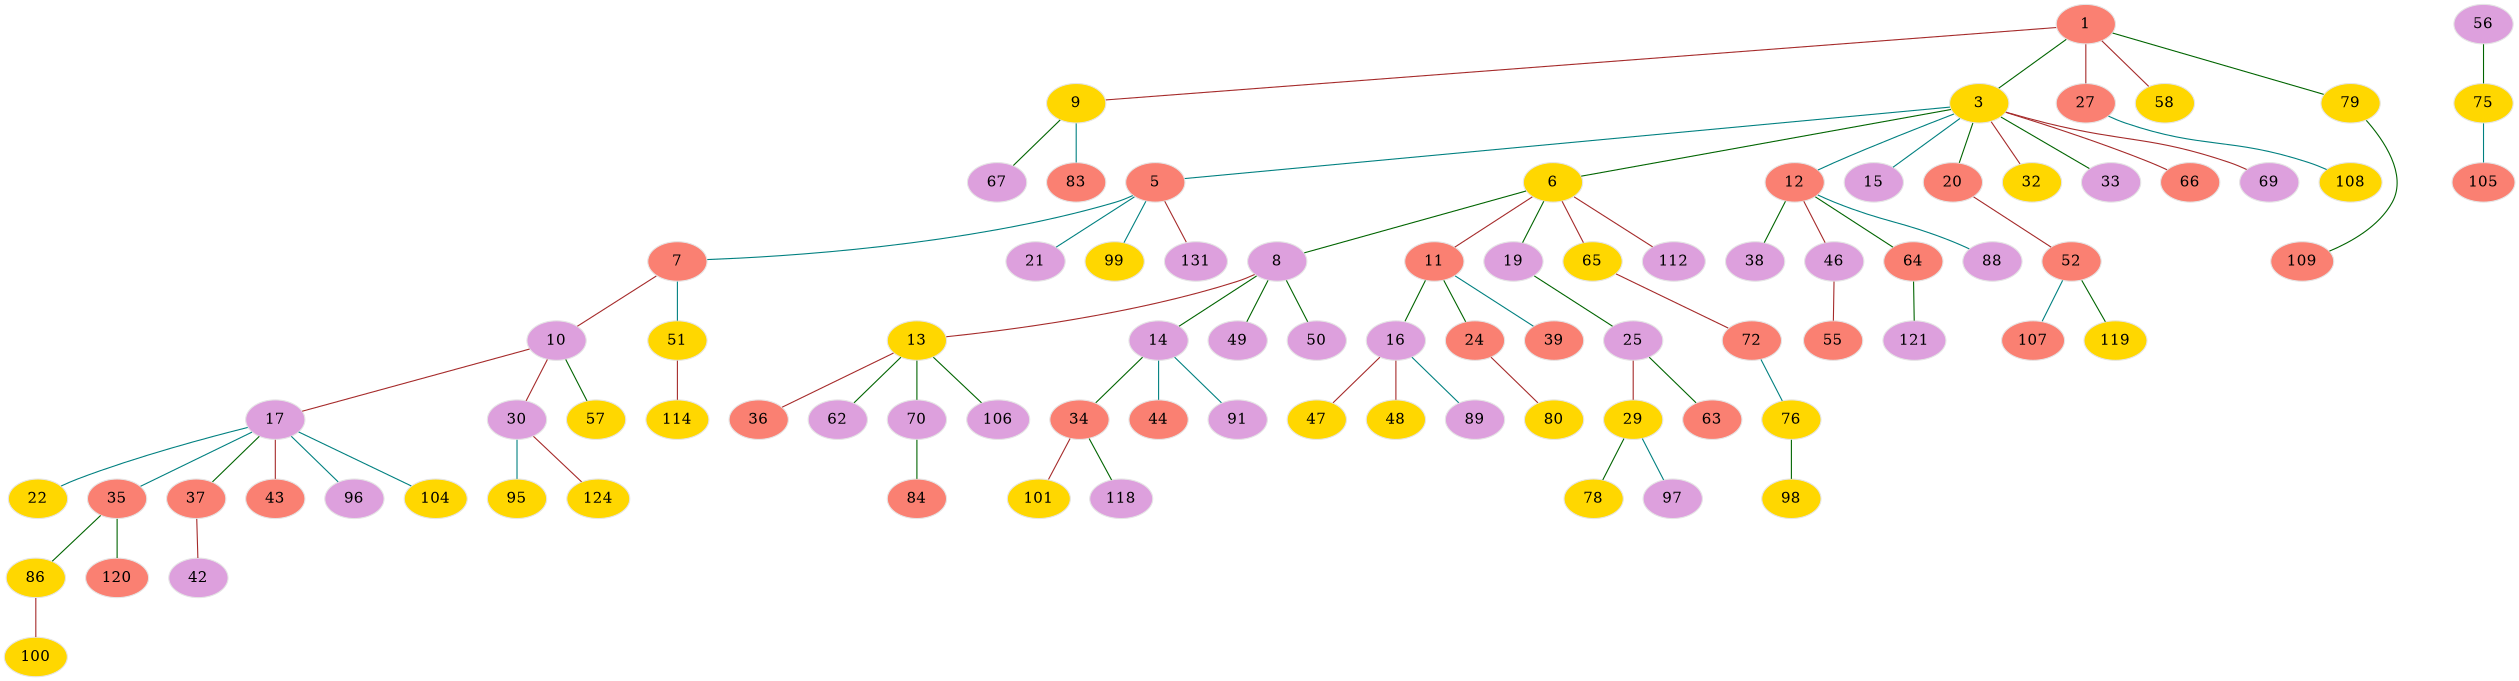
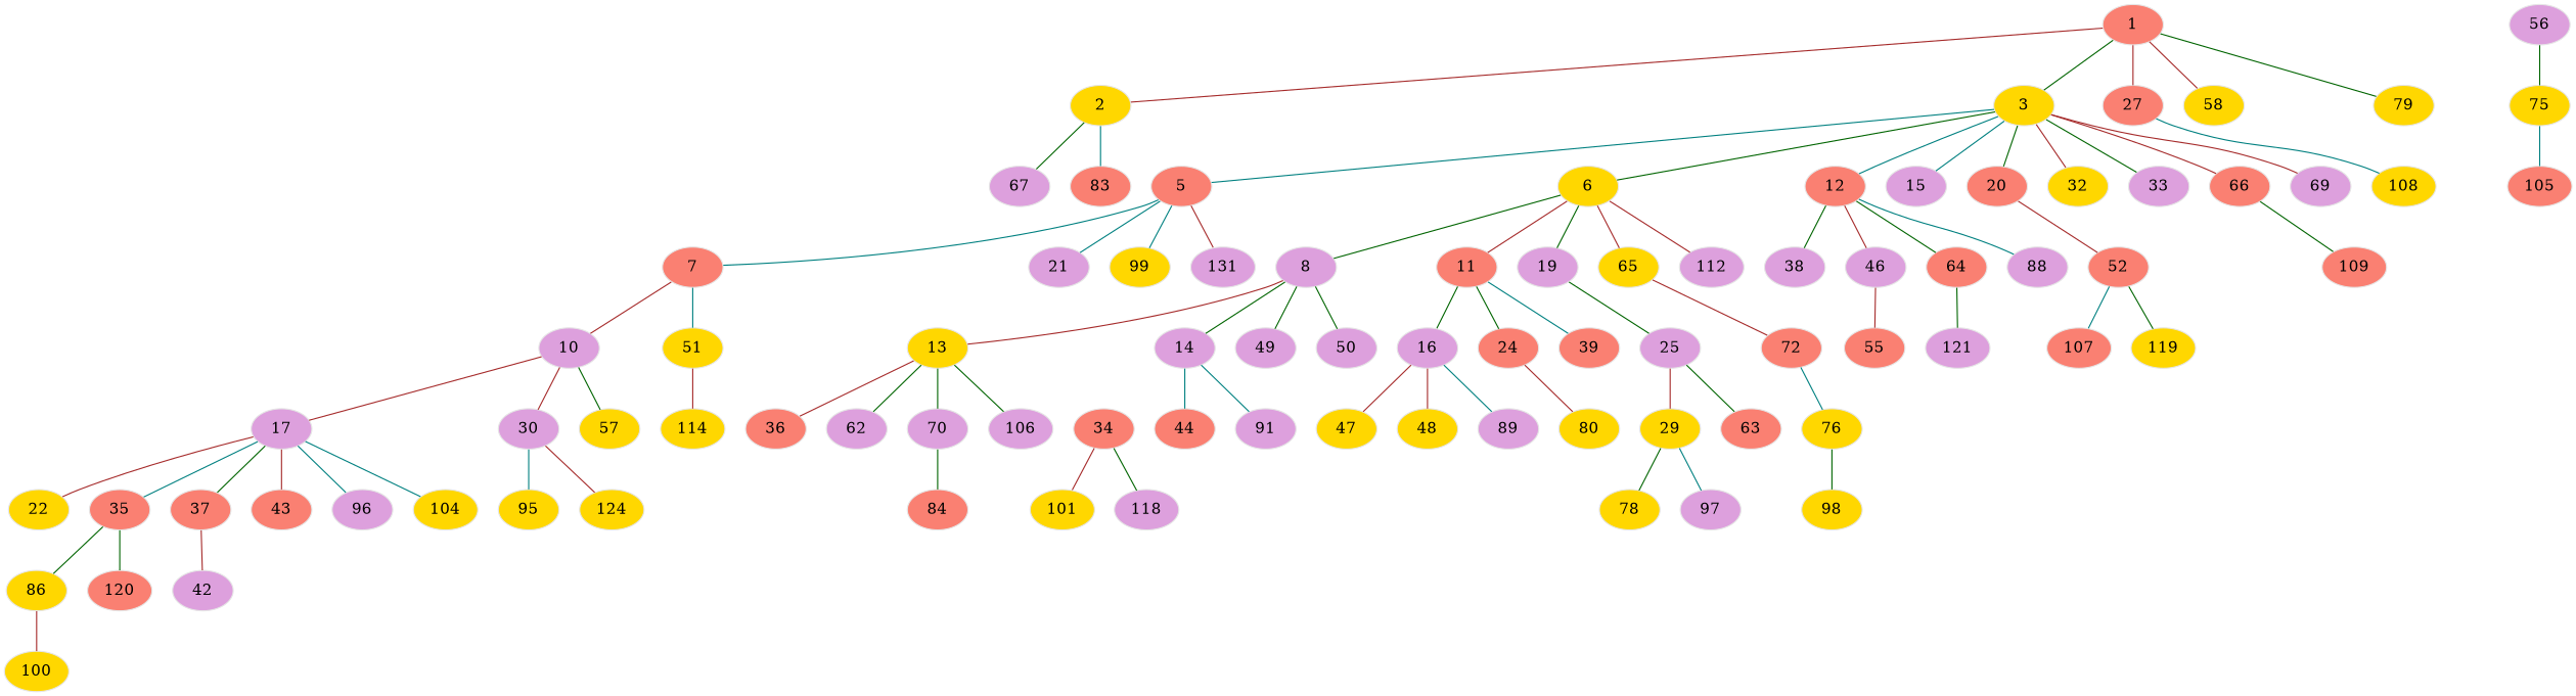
  graph {
    node [color=gray90 fillcolor=plum style=filled]
    edge [color=darkgreen]
    1 [fillcolor=salmon super="+26"]
-   2 [fillcolor=gold super="+41" label=9]
+   2 [fillcolor=gold super="+41"]
    3 [fillcolor=gold super="+4"]
    27 [fillcolor=salmon super="+77"]
    58 [fillcolor=gold]
    79 [fillcolor=gold]
    67
    83 [fillcolor=salmon]
    5 [fillcolor=salmon super="+61"]
    6 [fillcolor=gold super="+45"]
    12 [fillcolor=salmon super="+82"]
    15
    20 [fillcolor=salmon super="+74"]
    32 [fillcolor=gold]
    33 [super="+117"]
    66 [fillcolor=salmon]
    69
    108 [fillcolor=gold]
    7 [fillcolor=salmon]
    21 [super="+85"]
    99 [fillcolor=gold super="+102"]
    n22 [label=131]
    8 [super="+9"]
    11 [fillcolor=salmon]
    19
    65 [fillcolor=gold]
    112
    38 [super="+54"]
    46 [super="+92"]
    64 [fillcolor=salmon]
    88
    52 [fillcolor=salmon]
    109 [fillcolor=salmon]
    10
    51 [fillcolor=gold super="+115"]
    13 [fillcolor=gold super="+40"]
    14 [super="+31"]
    49
    50 [super="+89"]
    16 [super="+18"]
    24 [fillcolor=salmon super="+53"]
    39 [fillcolor=salmon super="+73"]
    25 [super="+28"]
    72 [fillcolor=salmon]
    17 [super="+23"]
    30 [super="+71"]
    57 [fillcolor=gold]
    114 [fillcolor=gold]
    36 [fillcolor=salmon super="+110"]
    62
    70
    106
    34 [fillcolor=salmon]
    44 [fillcolor=salmon super="+93"]
    91
    22 [fillcolor=gold]
    35 [fillcolor=salmon super="+116"]
    37 [fillcolor=salmon super="+81"]
    43 [fillcolor=salmon super="+122"]
    96
    104 [fillcolor=gold super="+113"]
    95 [fillcolor=gold]
    124 [fillcolor=gold]
    47 [fillcolor=gold super="+103"]
    48 [fillcolor=gold super="+94"]
    n66 [label=89]
    80 [fillcolor=gold]
    55 [fillcolor=salmon]
    121
    84 [fillcolor=salmon]
    101 [fillcolor=gold]
    118
    86 [fillcolor=gold super="+123"]
    120 [fillcolor=salmon]
    42 [super="+60"]
    29 [fillcolor=gold super="+68"]
    63 [fillcolor=salmon]
    107 [fillcolor=salmon]
    119 [fillcolor=gold]
    78 [fillcolor=gold]
    97
    56
    75 [fillcolor=gold super="+87"]
    100 [fillcolor=gold]
    105 [fillcolor=salmon]
    76 [fillcolor=gold super="+90"]
    98 [fillcolor=gold]
    1 -- 2 [color=brown]
    1 -- 3
    1 -- 27 [color=brown]
    1 -- 58 [color=brown]
    1 -- 79
    2 -- 67
    2 -- 83 [color=teal]
    3 -- 5 [color=teal]
    3 -- 6
    3 -- 12 [color=teal]
    3 -- 15 [color=teal]
    3 -- 20
    3 -- 32 [color=brown]
    3 -- 33
    3 -- 66 [color=brown]
    3 -- 69 [color=brown]
    27 -- 108 [color=teal]
    5 -- 7 [color=teal]
    5 -- 21 [color=teal]
    5 -- 99 [color=teal]
    5 -- n22 [color=brown]
    6 -- 8
    6 -- 11 [color=brown]
    6 -- 19
    6 -- 65 [color=brown]
    6 -- 112 [color=brown]
    12 -- 38
    12 -- 46 [color=brown]
    12 -- 64
    12 -- 88 [color=teal]
    20 -- 52 [color=brown]
-   79 -- 109
+   66 -- 109
    7 -- 10 [color=brown]
    7 -- 51 [color=teal]
    8 -- 13 [color=brown]
    8 -- 14
    8 -- 49
    8 -- 50
    11 -- 16
    11 -- 24
    11 -- 39 [color=teal]
    19 -- 25
    65 -- 72 [color=brown]
    46 -- 55 [color=brown]
    64 -- 121
    52 -- 107 [color=teal]
    52 -- 119
    10 -- 17 [color=brown]
    10 -- 30 [color=brown]
    10 -- 57
    51 -- 114 [color=brown]
    13 -- 36 [color=brown]
    13 -- 62
    13 -- 70
    13 -- 106
-   14 -- 34
    14 -- 44 [color=teal]
    14 -- 91 [color=teal]
    16 -- 47 [color=brown]
    16 -- 48 [color=brown]
    16 -- n66 [color=teal]
    24 -- 80 [color=brown]
    25 -- 29 [color=brown]
    25 -- 63
    72 -- 76 [color=teal]
-   17 -- 22 [color=teal]
+   17 -- 22 [color=brown]
    17 -- 35 [color=teal]
    17 -- 37
    17 -- 43 [color=brown]
    17 -- 96 [color=teal]
    17 -- 104 [color=teal]
    30 -- 95 [color=teal]
    30 -- 124 [color=brown]
    70 -- 84
    34 -- 101 [color=brown]
    34 -- 118
    35 -- 86
    35 -- 120
    37 -- 42 [color=brown]
    86 -- 100 [color=brown]
    29 -- 78
    29 -- 97 [color=teal]
    56 -- 75
    75 -- 105 [color=teal]
    76 -- 98
  }
